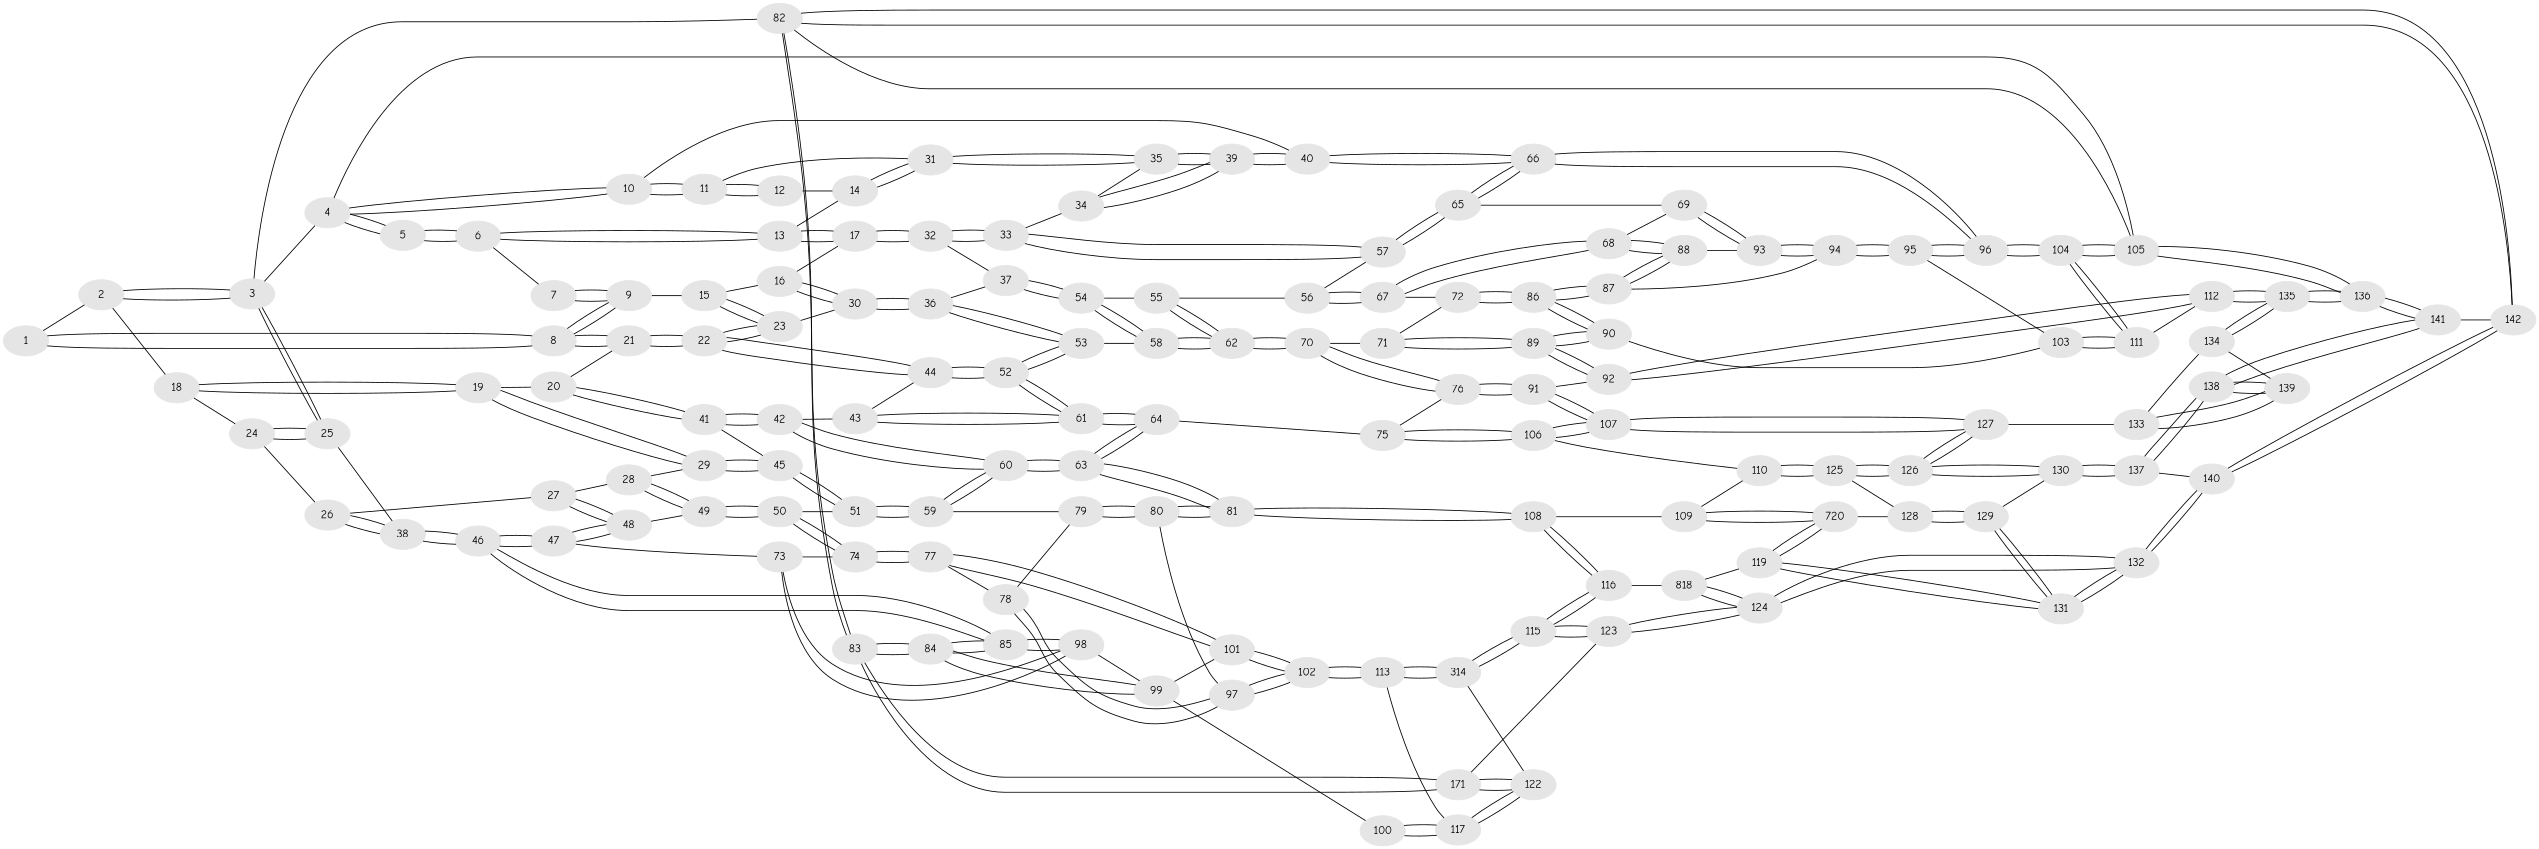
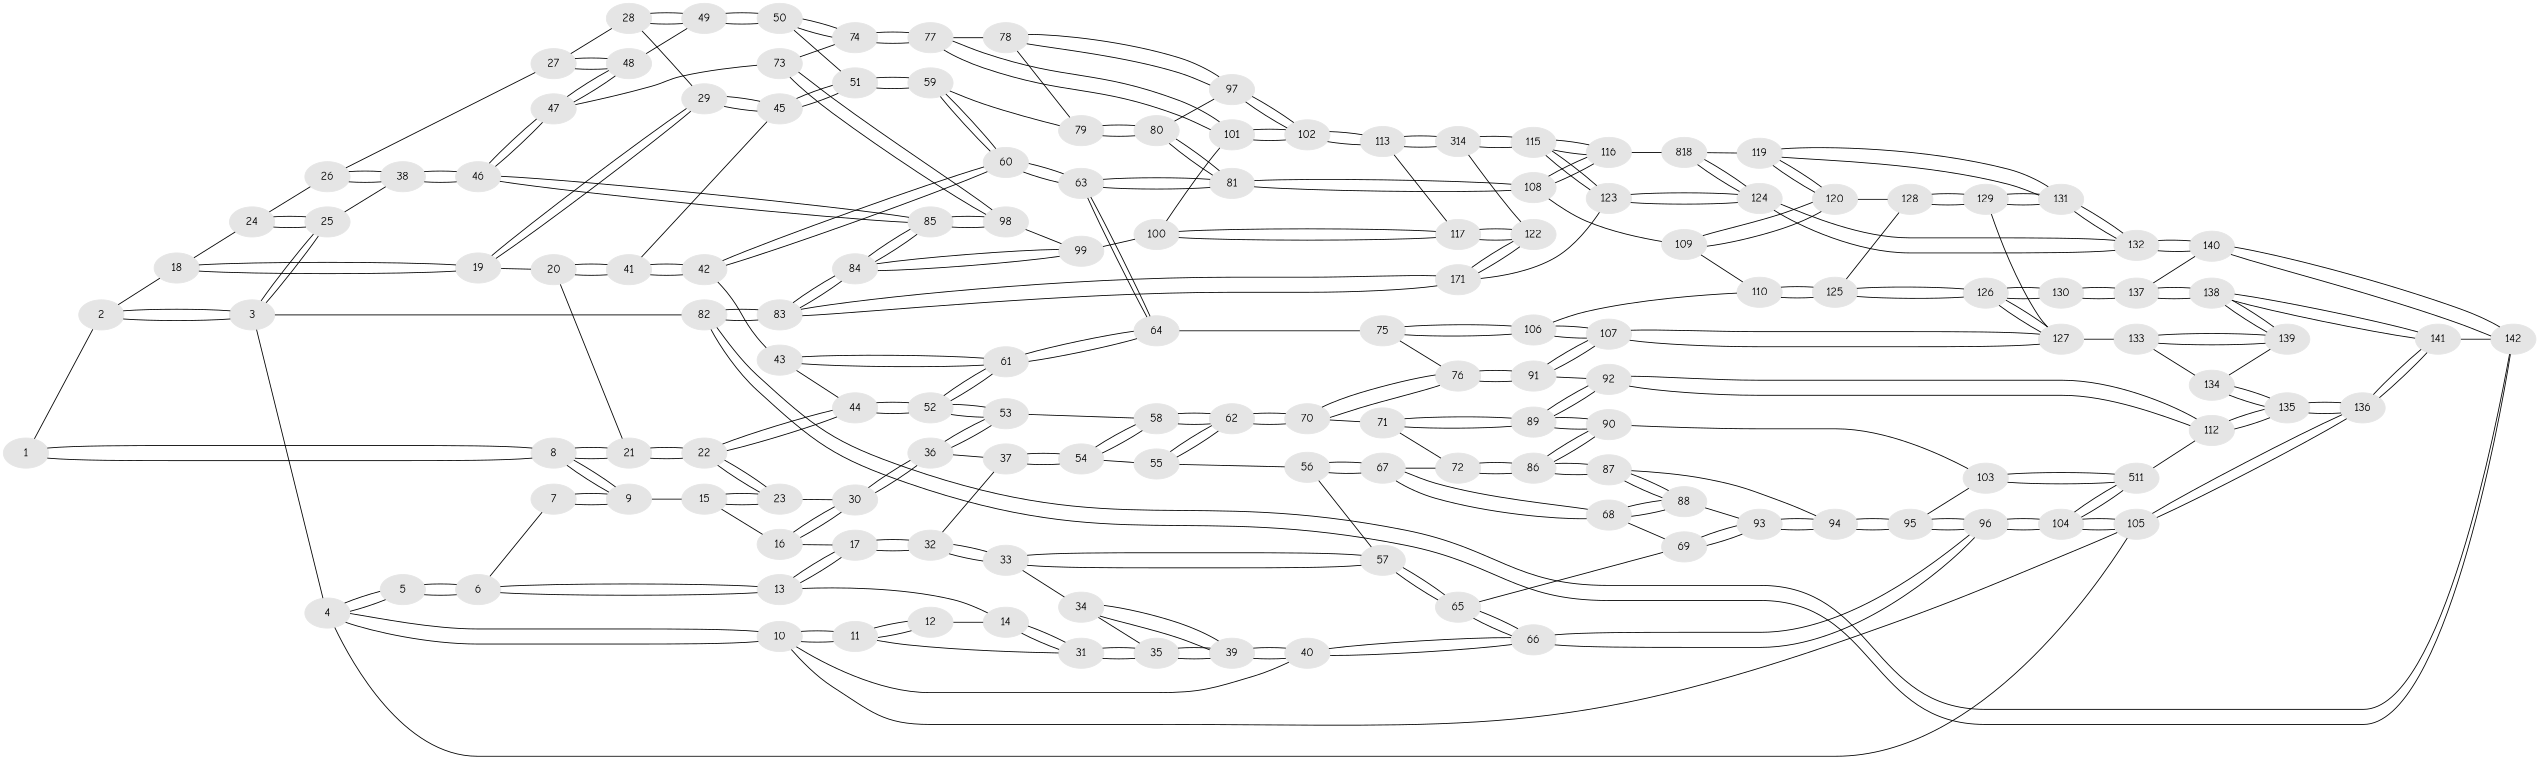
  graph {
    fontname="Comic Neue"
    rankdir=LR
    node [color=gray90 fontname="Comic Neue" style=filled]
    edge [fontname="Comic Neue"]
    1
    2
    8
    3
    18
    9
    21
    4
    25
    82
    19
    24
    5
    10
    105
    38
    83
    142
    6
    11
    40
    136
    7
    13
    14
    17
    15
    22
    16
    23
    12
    31
    66
    35
    32
    30
    36
    33
    37
    20
    29
    26
    41
    45
    42
    44
    52
    27
    46
    28
    48
    49
    50
    51
    53
    39
    34
    57
    54
    65
    58
    55
    47
    85
    96
    43
    60
    61
    63
    64
    59
    73
    98
    74
    77
    79
    62
    56
    67
    70
    68
    72
    69
    80
    81
    75
    71
    76
    108
    106
    93
    104
    88
    86
    94
    89
    91
    90
    92
    87
    99
    78
    101
    107
    110
    97
    102
    109
    116
    84
    n111 [label=171]
    122
    123
    100
    103
    95
    112
-   111
+   111 [label=511]
    127
    135
    113
    117
    n123 [label=314]
    141
    125
    133
-   120 [label=720]
+   120
    n128 [label=818]
    128
    126
    115
    124
    119
    131
    132
    129
    140
    130
    137
    134
    139
    138
    1 -- 2
    1 -- 8
    1 -- 8
    2 -- 3
    2 -- 3
    2 -- 18
    8 -- 9
    8 -- 9
    8 -- 21
    8 -- 21
    3 -- 4
    3 -- 25
    3 -- 25
    3 -- 82
    18 -- 19
    18 -- 19
    18 -- 24
    9 -- 15
    21 -- 22
    21 -- 22
    4 -- 5
    4 -- 5
    4 -- 10
    4 -- 10
    4 -- 105
    25 -- 38
-   82 -- 105
+   10 -- 105
    82 -- 83
    82 -- 83
    82 -- 142
    82 -- 142
    19 -- 20
    19 -- 29
    19 -- 29
    24 -- 25
    24 -- 25
    24 -- 26
    5 -- 6
    5 -- 6
    10 -- 11
    10 -- 11
    10 -- 40
    105 -- 136
    105 -- 136
    38 -- 46
    38 -- 46
    83 -- 84
    83 -- 84
    83 -- n111
    83 -- n111
    6 -- 7
    6 -- 13
    6 -- 13
    11 -- 12
    11 -- 12
    11 -- 31
    40 -- 66
    40 -- 66
    136 -- 141
    136 -- 141
    7 -- 9
    7 -- 9
    13 -- 14
    13 -- 17
    13 -- 17
    14 -- 31
    14 -- 31
    17 -- 32
    17 -- 32
    15 -- 16
    15 -- 23
    15 -- 23
    22 -- 23
    22 -- 23
    22 -- 44
    22 -- 44
    16 -- 17
    16 -- 30
    16 -- 30
    23 -- 30
    12 -- 14
    31 -- 35
    31 -- 35
    66 -- 96
    66 -- 96
    35 -- 39
    35 -- 39
    32 -- 33
    32 -- 33
    32 -- 37
    30 -- 36
    30 -- 36
    36 -- 37
    36 -- 53
    36 -- 53
    33 -- 34
    33 -- 57
    33 -- 57
    37 -- 54
    37 -- 54
    20 -- 21
    20 -- 41
    20 -- 41
    29 -- 45
    29 -- 45
    26 -- 38
    26 -- 38
    26 -- 27
    41 -- 45
    41 -- 42
    41 -- 42
    45 -- 51
    45 -- 51
    42 -- 43
    42 -- 60
    42 -- 60
    44 -- 52
    44 -- 52
    52 -- 53
    52 -- 53
    52 -- 61
    52 -- 61
    27 -- 28
    27 -- 48
    27 -- 48
    46 -- 47
    46 -- 47
    46 -- 85
    46 -- 85
    28 -- 29
    28 -- 49
    28 -- 49
    48 -- 49
    49 -- 50
    49 -- 50
    50 -- 51
    50 -- 74
    50 -- 74
    51 -- 59
    51 -- 59
    53 -- 58
    39 -- 40
    39 -- 40
    34 -- 35
    34 -- 39
    34 -- 39
    57 -- 65
    57 -- 65
    54 -- 58
    54 -- 58
    54 -- 55
    65 -- 66
    65 -- 66
    65 -- 69
    58 -- 62
    58 -- 62
    55 -- 62
    55 -- 62
    55 -- 56
    47 -- 48
    47 -- 48
    47 -- 73
    85 -- 98
    85 -- 98
    96 -- 104
    96 -- 104
    43 -- 44
    43 -- 61
    43 -- 61
    60 -- 63
    60 -- 63
    61 -- 64
    61 -- 64
    63 -- 64
    63 -- 64
    63 -- 81
    63 -- 81
    64 -- 75
    59 -- 60
    59 -- 60
    59 -- 79
    73 -- 98
    73 -- 98
    73 -- 74
    98 -- 99
    74 -- 77
    74 -- 77
    77 -- 78
    77 -- 101
    77 -- 101
    79 -- 80
    79 -- 80
    62 -- 70
    62 -- 70
    56 -- 57
    56 -- 67
    56 -- 67
    67 -- 68
    67 -- 68
    67 -- 72
    70 -- 71
    70 -- 76
    70 -- 76
    68 -- 69
    68 -- 88
    68 -- 88
    72 -- 86
    72 -- 86
    69 -- 93
    69 -- 93
    80 -- 81
    80 -- 81
    80 -- 97
    81 -- 108
    81 -- 108
    75 -- 76
    75 -- 106
    75 -- 106
    71 -- 72
    71 -- 89
    71 -- 89
    76 -- 91
    76 -- 91
    108 -- 109
    108 -- 116
    108 -- 116
    106 -- 107
    106 -- 107
    106 -- 110
    93 -- 94
    93 -- 94
    104 -- 105
    104 -- 105
    104 -- 111
    104 -- 111
    88 -- 93
    86 -- 90
    86 -- 90
    86 -- 87
    86 -- 87
    94 -- 95
    94 -- 95
    89 -- 90
    89 -- 90
    89 -- 92
    89 -- 92
    91 -- 92
    91 -- 107
    91 -- 107
    90 -- 103
    92 -- 112
    92 -- 112
    87 -- 88
    87 -- 88
    87 -- 94
    99 -- 100
    78 -- 79
    78 -- 97
    78 -- 97
    101 -- 102
    101 -- 102
    107 -- 127
    107 -- 127
    110 -- 125
    110 -- 125
    97 -- 102
    97 -- 102
    102 -- 113
    102 -- 113
    109 -- 110
    109 -- 120
    109 -- 120
    116 -- n128
    84 -- 85
    84 -- 85
    84 -- 99
    84 -- 99
    n111 -- 122
    n111 -- 122
    n111 -- 123
    123 -- 124
    123 -- 124
-   99 -- 101
+   100 -- 101
    100 -- 117
    100 -- 117
    103 -- 111
    103 -- 111
    95 -- 96
    95 -- 96
    95 -- 103
    112 -- 135
    112 -- 135
    111 -- 112
    127 -- 133
    135 -- 136
    135 -- 136
    113 -- 117
    113 -- n123
    113 -- n123
    117 -- 122
    117 -- 122
    n123 -- 122
    n123 -- 115
    n123 -- 115
    141 -- 142
    125 -- 128
    125 -- 126
    125 -- 126
    133 -- 134
    133 -- 139
    133 -- 139
    120 -- 128
    n128 -- 124
    n128 -- 124
    n128 -- 119
    128 -- 129
    128 -- 129
    126 -- 127
    126 -- 127
    126 -- 130
    126 -- 130
    115 -- 116
    115 -- 116
    115 -- 123
    115 -- 123
    124 -- 132
    124 -- 132
    119 -- 120
    119 -- 120
    119 -- 131
    119 -- 131
    131 -- 132
    131 -- 132
    132 -- 140
    132 -- 140
    129 -- 131
    129 -- 131
-   129 -- 130
+   129 -- 127
    140 -- 142
    140 -- 142
    130 -- 137
    130 -- 137
    137 -- 140
    137 -- 138
    137 -- 138
    134 -- 135
    134 -- 135
    134 -- 139
    138 -- 141
    138 -- 141
    138 -- 139
    138 -- 139
  }
